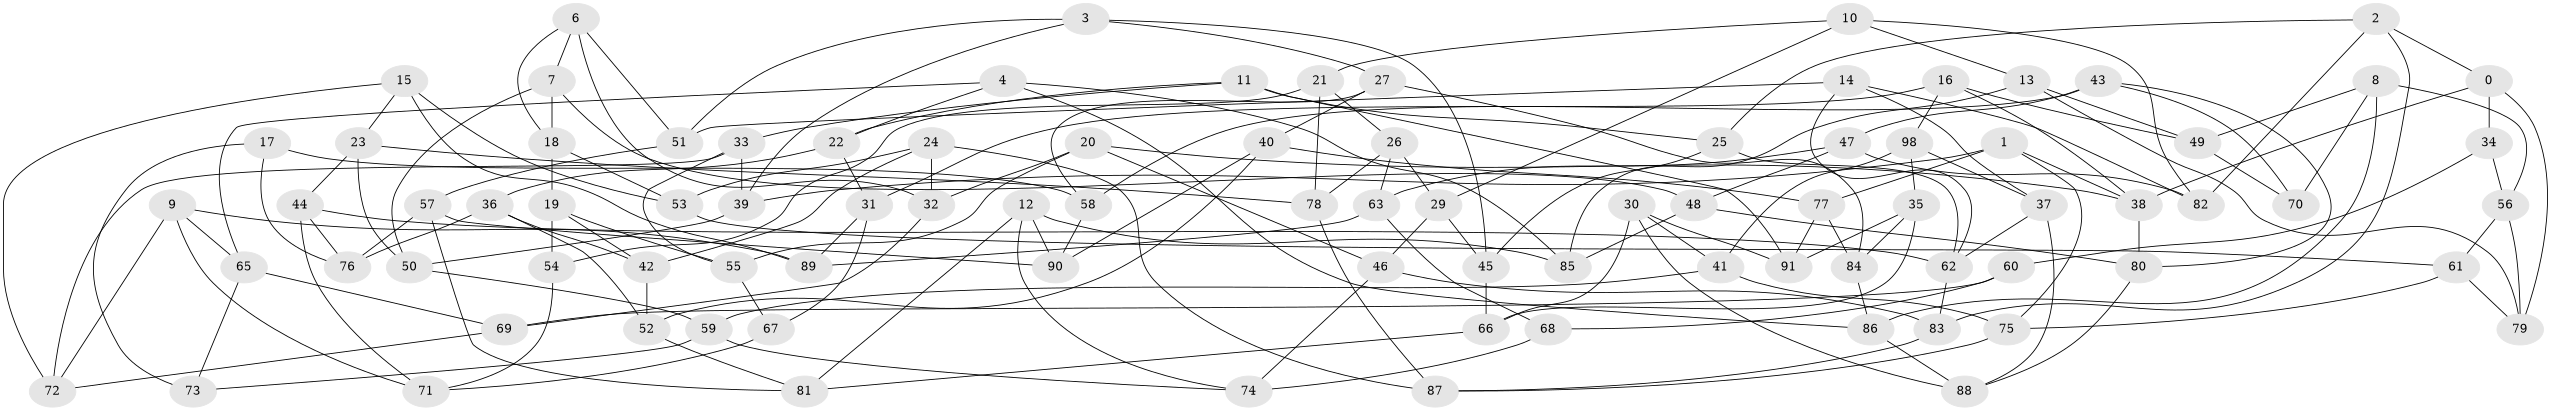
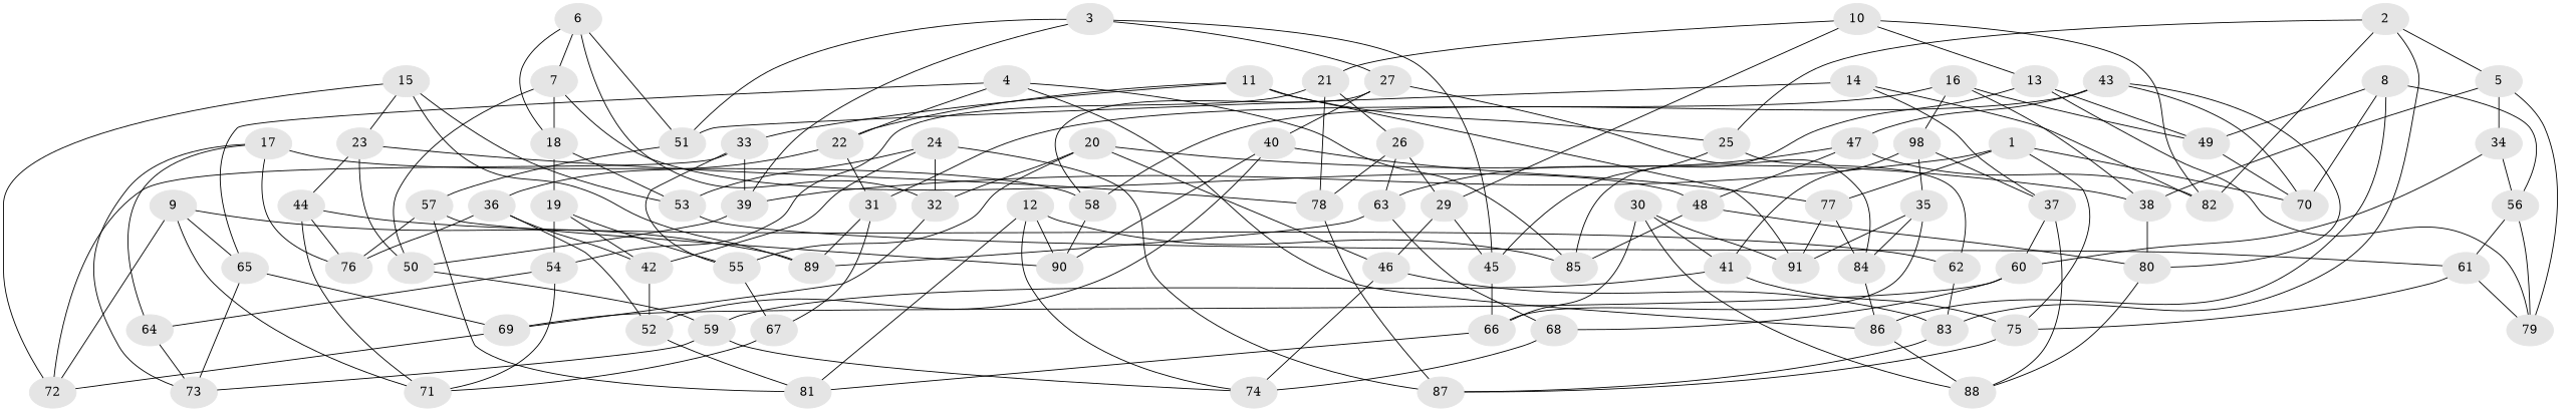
  graph {
    node [color=gray90 style=filled]
    1
    39
    70
    75
    77
    50
    87
    91
    84
    2
-   5 [label=0]
+   5
    25
    82
    83
    34
    38
    79
    45
    62
    3
    27
    51
    58
    40
    66
    57
    4
    22
    65
    85
    86
    31
    36
    73
    69
    88
    56
    60
    80
    6
    7
    18
    32
    48
    53
    19
    59
    8
    49
    61
    9
    71
    72
    89
    10
    13
    21
    29
    54
    26
    78
    46
    11
    33
    55
    12
    74
    81
    90
    14
    37
    15
    23
    44
    16
    n76 [label=98]
    35
    41
    67
    17
+   64
    76
    42
    52
    20
    63
    24
    68
    30
    43
    47
    1 -- 39
-   1 -- 38
+   1 -- 70
    1 -- 75
    1 -- 77
    39 -- 50
    75 -- 87
    77 -- 91
    77 -- 84
    50 -- 59
    84 -- 86
    2 -- 5
    2 -- 25
    2 -- 82
    2 -- 83
    5 -- 34
    5 -- 38
    5 -- 79
    25 -- 45
    25 -- 62
    83 -- 87
    34 -- 56
    34 -- 60
    38 -- 80
    45 -- 66
    62 -- 83
    3 -- 39
    3 -- 45
    3 -- 27
    3 -- 51
    27 -- 84
    27 -- 58
    27 -- 40
    51 -- 57
    58 -- 90
    40 -- 77
    40 -- 90
    40 -- 52
    66 -- 81
    57 -- 81
    57 -- 90
    57 -- 76
    4 -- 22
    4 -- 65
    4 -- 85
    4 -- 86
    22 -- 31
    22 -- 36
    65 -- 73
    65 -- 69
    86 -- 88
    31 -- 89
    31 -- 67
    36 -- 76
    36 -- 42
    36 -- 52
    69 -- 72
    56 -- 79
    56 -- 61
    60 -- 69
    60 -- 68
    80 -- 88
    6 -- 51
    6 -- 7
    6 -- 18
    6 -- 32
    7 -- 50
    7 -- 18
    7 -- 48
    18 -- 53
    18 -- 19
    32 -- 69
    48 -- 85
    48 -- 80
    53 -- 61
    19 -- 54
    19 -- 55
    19 -- 42
    59 -- 73
    59 -- 74
    8 -- 70
    8 -- 86
    8 -- 56
    8 -- 49
    49 -- 70
    61 -- 75
    61 -- 79
    9 -- 65
    9 -- 71
    9 -- 72
    9 -- 89
    10 -- 82
    10 -- 13
    10 -- 21
    10 -- 29
    13 -- 79
    13 -- 85
    13 -- 49
    21 -- 54
    21 -- 26
    21 -- 78
    29 -- 45
    29 -- 46
    54 -- 71
+   54 -- 64
    26 -- 29
    26 -- 78
    26 -- 63
    78 -- 87
    46 -- 83
    46 -- 74
    11 -- 91
    11 -- 25
    11 -- 22
    11 -- 33
    33 -- 39
    33 -- 72
    33 -- 55
    55 -- 67
    12 -- 85
    12 -- 74
    12 -- 81
    12 -- 90
    14 -- 82
-   14 -- 62
    14 -- 51
    14 -- 37
    37 -- 88
-   37 -- 62
+   37 -- 60
    15 -- 53
    15 -- 72
    15 -- 89
    15 -- 23
    23 -- 50
    23 -- 78
    23 -- 44
    44 -- 62
    44 -- 71
    44 -- 76
    16 -- 38
    16 -- 31
    16 -- 49
    16 -- n76
    n76 -- 37
    n76 -- 35
    n76 -- 41
    35 -- 91
    35 -- 84
    35 -- 66
    41 -- 75
    41 -- 59
    67 -- 71
    17 -- 58
    17 -- 73
+   17 -- 64
    17 -- 76
+   64 -- 73
    42 -- 52
    52 -- 81
    20 -- 38
    20 -- 32
    20 -- 46
    20 -- 55
    63 -- 89
    63 -- 68
    24 -- 87
    24 -- 32
    24 -- 53
    24 -- 42
    68 -- 74
    30 -- 91
    30 -- 66
    30 -- 88
    30 -- 41
    43 -- 70
    43 -- 58
    43 -- 80
    43 -- 47
    47 -- 82
    47 -- 48
    47 -- 63
  }
